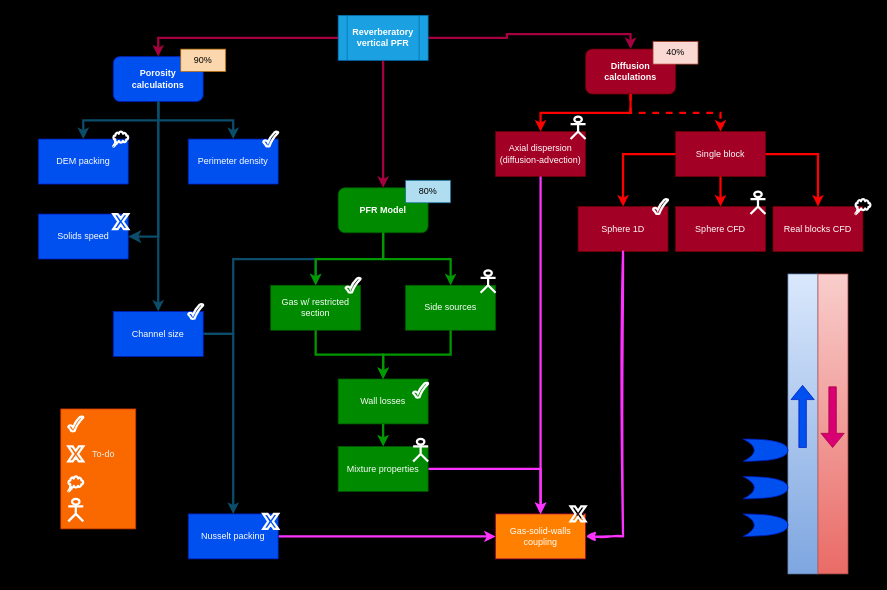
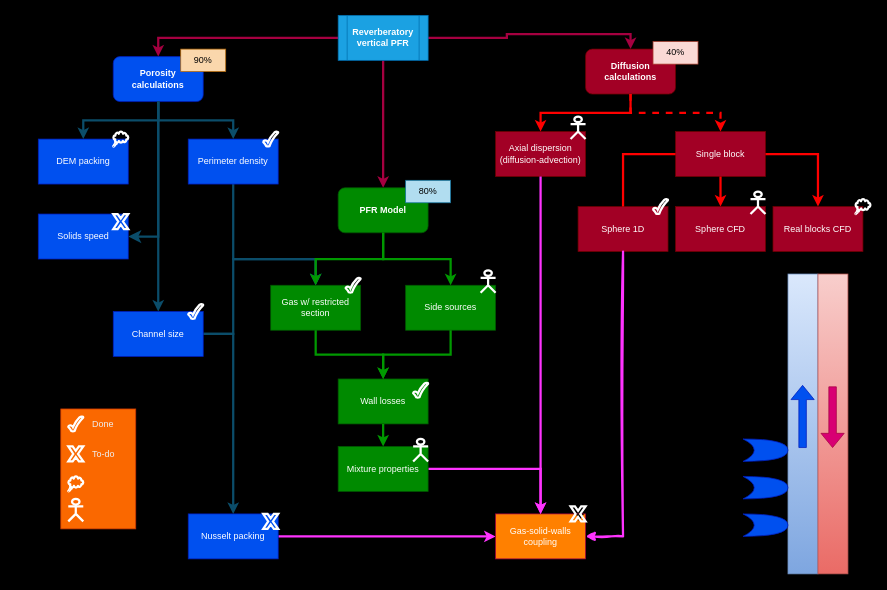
  <mxCell id="0" />
  <mxCell id="1" parent="0" />
  <mxCell id="2" style="edgeStyle=orthogonalEdgeStyle;rounded=0;orthogonalLoop=1;jettySize=auto;html=1;entryX=0.5;entryY=0;entryDx=0;entryDy=0;strokeColor=#A50040;strokeWidth=3;fillColor=#d80073;" edge="1" parent="1" source="5" target="33"><mxGeometry relative="1" as="geometry" /></mxCell>
  <mxCell id="3" style="edgeStyle=orthogonalEdgeStyle;rounded=0;orthogonalLoop=1;jettySize=auto;html=1;entryX=0.5;entryY=0;entryDx=0;entryDy=0;strokeColor=#A50040;strokeWidth=3;fillColor=#d80073;" edge="1" parent="1" source="5" target="7"><mxGeometry relative="1" as="geometry" /></mxCell>
  <mxCell id="4" style="edgeStyle=orthogonalEdgeStyle;rounded=0;orthogonalLoop=1;jettySize=auto;html=1;entryX=0.5;entryY=0;entryDx=0;entryDy=0;strokeColor=#A50040;strokeWidth=3;fillColor=#d80073;" edge="1" parent="1" source="5" target="40"><mxGeometry relative="1" as="geometry" /></mxCell>
  <mxCell id="5" value="Reverberatory vertical PFR" style="shape=process;whiteSpace=wrap;html=1;backgroundOutline=1;fontStyle=1;fillColor=#1ba1e2;fontColor=#ffffff;strokeColor=#006EAF;" vertex="1" parent="1"><mxGeometry x="450" y="20" width="120" height="60" as="geometry" /></mxCell>
  <mxCell id="6" value="" style="group" connectable="0" vertex="1" parent="1"><mxGeometry x="660" y="65" width="500" height="270" as="geometry" /></mxCell>
  <mxCell id="7" value="&lt;b&gt;Diffusion calculations&lt;/b&gt;" style="rounded=1;whiteSpace=wrap;html=1;strokeColor=#6F0000;fontColor=#ffffff;fillColor=#a20025;" vertex="1" parent="6"><mxGeometry x="120" width="120" height="60" as="geometry" /></mxCell>
  <mxCell id="8" value="Axial dispersion&lt;br&gt;(diffusion-advection)" style="rounded=0;whiteSpace=wrap;html=1;strokeColor=#6F0000;fontColor=#ffffff;fillColor=#a20025;" vertex="1" parent="6"><mxGeometry y="110" width="120" height="60" as="geometry" /></mxCell>
  <mxCell id="9" value="Single block" style="rounded=0;whiteSpace=wrap;html=1;strokeColor=#6F0000;fontColor=#ffffff;fillColor=#a20025;" vertex="1" parent="6"><mxGeometry x="240" y="110" width="120" height="60" as="geometry" /></mxCell>
  <mxCell id="10" value="Sphere 1D" style="rounded=0;whiteSpace=wrap;html=1;strokeColor=#6F0000;fontColor=#ffffff;fillColor=#a20025;" vertex="1" parent="6"><mxGeometry x="110" y="210" width="120" height="60" as="geometry" /></mxCell>
  <mxCell id="11" value="Sphere CFD" style="rounded=0;whiteSpace=wrap;html=1;strokeColor=#6F0000;fontColor=#ffffff;fillColor=#a20025;" vertex="1" parent="6"><mxGeometry x="240" y="210" width="120" height="60" as="geometry" /></mxCell>
  <mxCell id="12" value="Real blocks CFD" style="rounded=0;whiteSpace=wrap;html=1;strokeColor=#6F0000;fontColor=#ffffff;fillColor=#a20025;" vertex="1" parent="6"><mxGeometry x="370" y="210" width="120" height="60" as="geometry" /></mxCell>
  <mxCell id="13" style="edgeStyle=orthogonalEdgeStyle;rounded=0;orthogonalLoop=1;jettySize=auto;html=1;strokeColor=#FF0000;strokeWidth=3;" edge="1" parent="6" source="7" target="8"><mxGeometry relative="1" as="geometry" /></mxCell>
  <mxCell id="14" style="edgeStyle=orthogonalEdgeStyle;rounded=0;orthogonalLoop=1;jettySize=auto;html=1;strokeColor=#FF0000;strokeWidth=3;dashed=1;" edge="1" parent="6" source="7" target="9"><mxGeometry relative="1" as="geometry" /></mxCell>
- <mxCell id="15" style="edgeStyle=orthogonalEdgeStyle;rounded=0;orthogonalLoop=1;jettySize=auto;html=1;entryX=0.5;entryY=0;entryDx=0;entryDy=0;strokeColor=#FF0000;strokeWidth=3;" edge="1" parent="6" source="9" target="10"><mxGeometry relative="1" as="geometry" /></mxCell>
+ <mxCell id="15" style="edgeStyle=orthogonalEdgeStyle;rounded=0;orthogonalLoop=1;jettySize=auto;html=1;entryX=0.5;entryY=0;entryDx=0;entryDy=0;strokeColor=#FF0000;strokeWidth=3;endArrow=none;" edge="1" parent="6" source="9" target="10"><mxGeometry relative="1" as="geometry" /></mxCell>
  <mxCell id="16" style="edgeStyle=orthogonalEdgeStyle;rounded=0;orthogonalLoop=1;jettySize=auto;html=1;entryX=0.5;entryY=0;entryDx=0;entryDy=0;strokeColor=#FF0000;strokeWidth=3;" edge="1" parent="6" source="9" target="11"><mxGeometry relative="1" as="geometry" /></mxCell>
  <mxCell id="17" style="edgeStyle=orthogonalEdgeStyle;rounded=0;orthogonalLoop=1;jettySize=auto;html=1;entryX=0.5;entryY=0;entryDx=0;entryDy=0;strokeColor=#FF0000;strokeWidth=3;" edge="1" parent="6" source="9" target="12"><mxGeometry relative="1" as="geometry" /></mxCell>
  <mxCell id="18" value="" style="whiteSpace=wrap;html=1;shape=mxgraph.basic.cloud_callout;strokeColor=#FFFFFF;fontColor=#EEEEEE;fillColor=none;strokeWidth=3;" vertex="1" parent="6"><mxGeometry x="480" y="200" width="20" height="20" as="geometry" /></mxCell>
  <mxCell id="19" value="" style="verticalLabelPosition=bottom;verticalAlign=top;html=1;shape=mxgraph.basic.tick;strokeColor=#FFFFFF;fontColor=#EEEEEE;fillColor=none;strokeWidth=3;" vertex="1" parent="6"><mxGeometry x="210" y="200" width="20" height="20" as="geometry" /></mxCell>
  <mxCell id="20" value="" style="shape=umlActor;verticalLabelPosition=bottom;verticalAlign=top;outlineConnect=0;strokeColor=#FFFFFF;fontColor=#EEEEEE;fillColor=none;strokeWidth=3;html=1;" vertex="1" parent="6"><mxGeometry x="100" y="90" width="20" height="30" as="geometry" /></mxCell>
  <mxCell id="21" value="" style="shape=umlActor;verticalLabelPosition=bottom;verticalAlign=top;outlineConnect=0;strokeColor=#FFFFFF;fontColor=#EEEEEE;fillColor=none;strokeWidth=3;html=1;" vertex="1" parent="6"><mxGeometry x="340" y="190" width="20" height="30" as="geometry" /></mxCell>
  <mxCell id="22" value="40%" style="text;html=1;strokeColor=#ae4132;fillColor=#fad9d5;align=center;verticalAlign=middle;whiteSpace=wrap;rounded=0;" vertex="1" parent="6"><mxGeometry x="210" y="-10" width="60" height="30" as="geometry" /></mxCell>
  <mxCell id="23" style="edgeStyle=orthogonalEdgeStyle;rounded=0;orthogonalLoop=1;jettySize=auto;html=1;exitX=1;exitY=0.5;exitDx=0;exitDy=0;strokeColor=#0B4D6A;strokeWidth=3;jumpStyle=arc;jumpSize=15;" edge="1" parent="1" source="52" target="41"><mxGeometry relative="1" as="geometry"><Array as="points"><mxPoint x="310" y="445" /><mxPoint x="310" y="345" /><mxPoint x="420" y="345" /></Array></mxGeometry></mxCell>
  <mxCell id="24" style="edgeStyle=orthogonalEdgeStyle;rounded=0;orthogonalLoop=1;jettySize=auto;html=1;strokeColor=#FF33FF;strokeWidth=3;" edge="1" parent="1" source="25" target="28"><mxGeometry relative="1" as="geometry" /></mxCell>
  <mxCell id="25" value="Nusselt packing" style="rounded=0;whiteSpace=wrap;html=1;strokeColor=#001DBC;fontColor=#ffffff;fillColor=#0050ef;labelBackgroundColor=none;" vertex="1" parent="1"><mxGeometry x="250" y="685" width="120" height="60" as="geometry" /></mxCell>
  <mxCell id="26" style="edgeStyle=orthogonalEdgeStyle;rounded=0;orthogonalLoop=1;jettySize=auto;html=1;exitX=1;exitY=0.5;exitDx=0;exitDy=0;strokeColor=#0B4D6A;fontColor=default;labelBackgroundColor=none;strokeWidth=3;jumpStyle=none;" edge="1" parent="1" source="52" target="25"><mxGeometry relative="1" as="geometry"><Array as="points"><mxPoint x="310" y="445" /></Array></mxGeometry></mxCell>
+ <mxCell id="27" style="edgeStyle=orthogonalEdgeStyle;rounded=0;orthogonalLoop=1;jettySize=auto;html=1;strokeColor=#0B4D6A;strokeWidth=3;jumpStyle=arc;exitX=0.5;exitY=1;exitDx=0;exitDy=0;jumpSize=15;" edge="1" parent="1" source="34" target="41"><mxGeometry relative="1" as="geometry"><mxPoint x="200" y="335" as="sourcePoint" /><mxPoint x="270" y="405" as="targetPoint" /><Array as="points"><mxPoint x="310" y="345" /><mxPoint x="420" y="345" /></Array></mxGeometry></mxCell>
  <mxCell id="28" value="Gas-solid-walls coupling" style="rounded=0;whiteSpace=wrap;html=1;strokeColor=#A50040;fontColor=#ffffff;fillColor=#FF8000;" vertex="1" parent="1"><mxGeometry x="660" y="685" width="120" height="60" as="geometry" /></mxCell>
  <mxCell id="29" style="edgeStyle=orthogonalEdgeStyle;rounded=0;orthogonalLoop=1;jettySize=auto;html=1;exitX=0.5;exitY=1;exitDx=0;exitDy=0;strokeColor=#FF33FF;strokeWidth=3;" edge="1" parent="1" source="8" target="28"><mxGeometry relative="1" as="geometry" /></mxCell>
  <mxCell id="30" value="" style="group" connectable="0" vertex="1" parent="1"><mxGeometry x="20" y="75" width="380" height="200" as="geometry" /></mxCell>
  <mxCell id="31" value="DEM packing" style="rounded=0;whiteSpace=wrap;html=1;strokeColor=#001DBC;fontColor=#ffffff;fillColor=#0050ef;" vertex="1" parent="30"><mxGeometry x="30" y="110" width="120" height="60" as="geometry" /></mxCell>
  <mxCell id="32" style="edgeStyle=orthogonalEdgeStyle;rounded=0;orthogonalLoop=1;jettySize=auto;html=1;strokeColor=#0B4D6A;strokeWidth=3;exitX=0.5;exitY=1;exitDx=0;exitDy=0;" edge="1" parent="30" source="33" target="31"><mxGeometry relative="1" as="geometry" /></mxCell>
  <mxCell id="33" value="Porosity calculations" style="rounded=1;whiteSpace=wrap;html=1;labelBackgroundColor=none;fillColor=#0050ef;strokeColor=#001DBC;fontColor=#ffffff;fontStyle=1" vertex="1" parent="30"><mxGeometry x="130" width="120" height="60" as="geometry" /></mxCell>
  <mxCell id="34" value="&lt;span style=&quot;font-weight: normal;&quot;&gt;Perimeter density&lt;/span&gt;" style="rounded=0;whiteSpace=wrap;html=1;strokeColor=#001DBC;fontColor=#ffffff;fillColor=#0050ef;labelBackgroundColor=none;fontStyle=1" vertex="1" parent="30"><mxGeometry x="230" y="110" width="120" height="60" as="geometry" /></mxCell>
  <mxCell id="35" style="edgeStyle=orthogonalEdgeStyle;rounded=0;orthogonalLoop=1;jettySize=auto;html=1;strokeColor=#0B4D6A;fontColor=default;labelBackgroundColor=none;strokeWidth=3;" edge="1" parent="30" source="33" target="34"><mxGeometry relative="1" as="geometry" /></mxCell>
  <mxCell id="36" value="" style="verticalLabelPosition=bottom;verticalAlign=top;html=1;shape=mxgraph.basic.tick;strokeColor=#FFFFFF;fontColor=#EEEEEE;fillColor=none;strokeWidth=3;" vertex="1" parent="30"><mxGeometry x="330" y="100" width="20" height="20" as="geometry" /></mxCell>
  <mxCell id="37" value="" style="whiteSpace=wrap;html=1;shape=mxgraph.basic.cloud_callout;strokeColor=#FFFFFF;fontColor=#EEEEEE;fillColor=none;strokeWidth=3;" vertex="1" parent="30"><mxGeometry x="130" y="100" width="20" height="20" as="geometry" /></mxCell>
  <mxCell id="38" value="90%" style="text;html=1;strokeColor=#b46504;fillColor=#fad7ac;align=center;verticalAlign=middle;whiteSpace=wrap;rounded=0;" vertex="1" parent="30"><mxGeometry x="220" y="-10" width="60" height="30" as="geometry" /></mxCell>
  <mxCell id="39" value="" style="group" connectable="0" vertex="1" parent="1"><mxGeometry x="360" y="250" width="300" height="330" as="geometry" /></mxCell>
  <mxCell id="40" value="PFR Model" style="rounded=1;whiteSpace=wrap;html=1;fontStyle=1;fillColor=#008a00;fontColor=#ffffff;strokeColor=#005700;" vertex="1" parent="39"><mxGeometry x="90" width="120" height="60" as="geometry" /></mxCell>
  <mxCell id="41" value="Gas w/ restricted section" style="rounded=0;whiteSpace=wrap;html=1;fillColor=#008a00;fontColor=#ffffff;strokeColor=#005700;" vertex="1" parent="39"><mxGeometry y="130" width="120" height="60" as="geometry" /></mxCell>
  <mxCell id="42" value="Wall losses" style="rounded=0;whiteSpace=wrap;html=1;strokeColor=#005700;fontColor=#ffffff;fillColor=#008a00;" vertex="1" parent="39"><mxGeometry x="90" y="255" width="120" height="60" as="geometry" /></mxCell>
  <mxCell id="43" value="Side sources" style="rounded=0;whiteSpace=wrap;html=1;strokeColor=#005700;fontColor=#ffffff;fillColor=#008a00;" vertex="1" parent="39"><mxGeometry x="180" y="130" width="120" height="60" as="geometry" /></mxCell>
  <mxCell id="44" style="edgeStyle=orthogonalEdgeStyle;rounded=0;orthogonalLoop=1;jettySize=auto;html=1;exitX=0.5;exitY=1;exitDx=0;exitDy=0;entryX=0.5;entryY=0;entryDx=0;entryDy=0;strokeColor=#009900;strokeWidth=3;" edge="1" parent="39" source="40" target="41"><mxGeometry relative="1" as="geometry" /></mxCell>
  <mxCell id="45" style="edgeStyle=orthogonalEdgeStyle;rounded=0;orthogonalLoop=1;jettySize=auto;html=1;exitX=0.5;exitY=1;exitDx=0;exitDy=0;strokeColor=#009900;strokeWidth=3;" edge="1" parent="39" source="41" target="42"><mxGeometry relative="1" as="geometry" /></mxCell>
  <mxCell id="46" style="edgeStyle=orthogonalEdgeStyle;rounded=0;orthogonalLoop=1;jettySize=auto;html=1;entryX=0.5;entryY=0;entryDx=0;entryDy=0;strokeColor=#009900;strokeWidth=3;" edge="1" parent="39" source="40" target="43"><mxGeometry relative="1" as="geometry" /></mxCell>
  <mxCell id="47" style="edgeStyle=orthogonalEdgeStyle;rounded=0;orthogonalLoop=1;jettySize=auto;html=1;strokeColor=#009900;strokeWidth=3;" edge="1" parent="39" source="43" target="42"><mxGeometry relative="1" as="geometry" /></mxCell>
  <mxCell id="48" value="" style="verticalLabelPosition=bottom;verticalAlign=top;html=1;shape=mxgraph.basic.tick;strokeColor=#FFFFFF;fontColor=#EEEEEE;fillColor=none;strokeWidth=3;" vertex="1" parent="39"><mxGeometry x="100" y="120" width="20" height="20" as="geometry" /></mxCell>
  <mxCell id="49" value="" style="verticalLabelPosition=bottom;verticalAlign=top;html=1;shape=mxgraph.basic.tick;strokeColor=#FFFFFF;fontColor=#EEEEEE;fillColor=none;strokeWidth=3;" vertex="1" parent="39"><mxGeometry x="190" y="260" width="20" height="20" as="geometry" /></mxCell>
  <mxCell id="50" value="" style="shape=umlActor;verticalLabelPosition=bottom;verticalAlign=top;outlineConnect=0;strokeColor=#FFFFFF;fontColor=#EEEEEE;fillColor=none;strokeWidth=3;html=1;" vertex="1" parent="39"><mxGeometry x="280" y="110" width="20" height="30" as="geometry" /></mxCell>
  <mxCell id="51" value="80%" style="text;html=1;strokeColor=#10739e;fillColor=#b1ddf0;align=center;verticalAlign=middle;whiteSpace=wrap;rounded=0;" vertex="1" parent="39"><mxGeometry x="180" y="-10" width="60" height="30" as="geometry" /></mxCell>
  <mxCell id="52" value="&lt;span style=&quot;font-weight: normal;&quot;&gt;Channel size&lt;/span&gt;" style="rounded=0;whiteSpace=wrap;html=1;strokeColor=#001DBC;fontColor=#ffffff;fillColor=#0050ef;labelBackgroundColor=none;fontStyle=1" vertex="1" parent="1"><mxGeometry x="150" y="415" width="120" height="60" as="geometry" /></mxCell>
  <mxCell id="53" style="edgeStyle=orthogonalEdgeStyle;rounded=0;orthogonalLoop=1;jettySize=auto;html=1;exitX=0.5;exitY=1;exitDx=0;exitDy=0;entryX=0.5;entryY=0;entryDx=0;entryDy=0;strokeColor=#0B4D6A;fontColor=default;labelBackgroundColor=none;strokeWidth=3;" edge="1" parent="1" source="33" target="52"><mxGeometry relative="1" as="geometry" /></mxCell>
  <mxCell id="54" value="" style="verticalLabelPosition=bottom;verticalAlign=top;html=1;shape=mxgraph.basic.tick;strokeColor=#FFFFFF;fontColor=#EEEEEE;fillColor=none;strokeWidth=3;" vertex="1" parent="1"><mxGeometry x="250" y="405" width="20" height="20" as="geometry" /></mxCell>
  <mxCell id="55" value="" style="verticalLabelPosition=bottom;verticalAlign=top;html=1;shape=mxgraph.basic.x;strokeColor=#FFFFFF;fontColor=#EEEEEE;fillColor=none;strokeWidth=3;" vertex="1" parent="1"><mxGeometry x="350" y="685" width="20" height="20" as="geometry" /></mxCell>
  <mxCell id="56" style="edgeStyle=none;curved=1;rounded=0;orthogonalLoop=1;jettySize=auto;html=1;exitX=0.5;exitY=0.71;exitDx=0;exitDy=0;exitPerimeter=0;fontSize=12;startSize=8;endSize=8;" edge="1" parent="1" source="57" target="28"><mxGeometry relative="1" as="geometry" /></mxCell>
  <mxCell id="57" value="" style="verticalLabelPosition=bottom;verticalAlign=top;html=1;shape=mxgraph.basic.x;strokeColor=#FFFFFF;fontColor=#EEEEEE;fillColor=none;strokeWidth=3;" vertex="1" parent="1"><mxGeometry x="760" y="675" width="20" height="20" as="geometry" /></mxCell>
  <mxCell id="58" value="" style="group;fillColor=#fa6800;fontColor=#000000;strokeColor=#C73500;perimeterSpacing=0;shadow=1;perimeter=rectanglePerimeter;rounded=0;glass=0;spacingTop=0;spacingLeft=0;" connectable="0" vertex="1" parent="1"><mxGeometry x="80" y="545" width="100" height="160" as="geometry" /></mxCell>
  <mxCell id="59" value="" style="verticalLabelPosition=bottom;verticalAlign=top;html=1;shape=mxgraph.basic.x;strokeColor=#FFFFFF;fontColor=#EEEEEE;fillColor=none;strokeWidth=3;" vertex="1" parent="58"><mxGeometry x="10" y="50" width="20" height="20" as="geometry" /></mxCell>
  <mxCell id="60" value="" style="verticalLabelPosition=bottom;verticalAlign=top;html=1;shape=mxgraph.basic.tick;strokeColor=#FFFFFF;fontColor=#EEEEEE;fillColor=none;strokeWidth=3;" vertex="1" parent="58"><mxGeometry x="10" y="10" width="20" height="20" as="geometry" /></mxCell>
  <mxCell id="61" value="" style="whiteSpace=wrap;html=1;shape=mxgraph.basic.cloud_callout;strokeColor=#FFFFFF;fontColor=#EEEEEE;fillColor=none;strokeWidth=3;" vertex="1" parent="58"><mxGeometry x="10" y="90" width="20" height="20" as="geometry" /></mxCell>
  <mxCell id="62" value="" style="shape=umlActor;verticalLabelPosition=bottom;verticalAlign=top;outlineConnect=0;strokeColor=#FFFFFF;fontColor=#EEEEEE;fillColor=none;strokeWidth=3;html=1;" vertex="1" parent="58"><mxGeometry x="10" y="120" width="20" height="30" as="geometry" /></mxCell>
+ <mxCell id="63" value="Done" style="text;html=1;strokeColor=none;fillColor=none;align=left;verticalAlign=middle;whiteSpace=wrap;rounded=0;fontColor=#EEEEEE;" vertex="1" parent="58"><mxGeometry x="40" y="5" width="60" height="30" as="geometry" /></mxCell>
  <mxCell id="64" value="To-do" style="text;html=1;strokeColor=none;fillColor=none;align=left;verticalAlign=middle;whiteSpace=wrap;rounded=0;fontColor=#EEEEEE;" vertex="1" parent="58"><mxGeometry x="40" y="45" width="60" height="30" as="geometry" /></mxCell>
  <mxCell id="65" value="" style="group" connectable="0" vertex="1" parent="1"><mxGeometry x="990" y="365" width="140" height="400" as="geometry" /></mxCell>
  <mxCell id="66" value="" style="rounded=0;whiteSpace=wrap;html=1;strokeColor=#6c8ebf;fillColor=#dae8fc;gradientColor=#7ea6e0;" vertex="1" parent="65"><mxGeometry x="60" width="40" height="400" as="geometry" /></mxCell>
  <mxCell id="67" value="" style="rounded=0;whiteSpace=wrap;html=1;strokeColor=#b85450;fillColor=#f8cecc;gradientColor=#ea6b66;" vertex="1" parent="65"><mxGeometry x="100" width="40" height="400" as="geometry" /></mxCell>
  <mxCell id="68" value="" style="shape=flexArrow;endArrow=classic;html=1;rounded=0;strokeColor=#001DBC;fillColor=#0050ef;" edge="1" parent="65"><mxGeometry width="50" height="50" relative="1" as="geometry"><mxPoint x="79.5" y="232" as="sourcePoint" /><mxPoint x="79.5" y="148" as="targetPoint" /></mxGeometry></mxCell>
  <mxCell id="69" value="" style="shape=flexArrow;endArrow=classic;html=1;rounded=0;strokeColor=#A50040;fillColor=#d80073;" edge="1" parent="65"><mxGeometry width="50" height="50" relative="1" as="geometry"><mxPoint x="119.5" y="150" as="sourcePoint" /><mxPoint x="119.5" y="232" as="targetPoint" /></mxGeometry></mxCell>
  <mxCell id="70" value="" style="shape=xor;whiteSpace=wrap;html=1;strokeColor=#001DBC;fontColor=#ffffff;fillColor=#0050ef;" vertex="1" parent="65"><mxGeometry y="270" width="60" height="30" as="geometry" /></mxCell>
  <mxCell id="71" value="" style="shape=xor;whiteSpace=wrap;html=1;strokeColor=#001DBC;fontColor=#ffffff;fillColor=#0050ef;" vertex="1" parent="65"><mxGeometry y="220" width="60" height="30" as="geometry" /></mxCell>
  <mxCell id="72" value="" style="shape=xor;whiteSpace=wrap;html=1;strokeColor=#001DBC;fontColor=#ffffff;fillColor=#0050ef;" vertex="1" parent="65"><mxGeometry y="320" width="60" height="30" as="geometry" /></mxCell>
  <mxCell id="73" value="&lt;span style=&quot;font-weight: normal;&quot;&gt;Solids speed&lt;/span&gt;" style="rounded=0;whiteSpace=wrap;html=1;strokeColor=#001DBC;fontColor=#ffffff;fillColor=#0050ef;labelBackgroundColor=none;fontStyle=1" vertex="1" parent="1"><mxGeometry x="50" y="285" width="120" height="60" as="geometry" /></mxCell>
  <mxCell id="74" style="edgeStyle=orthogonalEdgeStyle;rounded=0;orthogonalLoop=1;jettySize=auto;html=1;entryX=0.5;entryY=0;entryDx=0;entryDy=0;strokeColor=#FF33FF;strokeWidth=3;" edge="1" parent="1" source="75" target="28"><mxGeometry relative="1" as="geometry" /></mxCell>
  <mxCell id="75" value="Mixture properties" style="rounded=0;whiteSpace=wrap;html=1;strokeColor=#005700;fontColor=#ffffff;fillColor=#008a00;" vertex="1" parent="1"><mxGeometry x="450" y="595" width="120" height="60" as="geometry" /></mxCell>
  <mxCell id="76" style="edgeStyle=orthogonalEdgeStyle;rounded=0;orthogonalLoop=1;jettySize=auto;html=1;strokeColor=#009900;strokeWidth=3;" edge="1" parent="1" source="42" target="75"><mxGeometry relative="1" as="geometry" /></mxCell>
  <mxCell id="77" style="edgeStyle=orthogonalEdgeStyle;rounded=0;orthogonalLoop=1;jettySize=auto;html=1;entryX=1;entryY=0.5;entryDx=0;entryDy=0;fontSize=12;startSize=8;endSize=8;strokeWidth=3;strokeColor=#0B4D6A;" edge="1" parent="1" source="33" target="73"><mxGeometry relative="1" as="geometry" /></mxCell>
  <mxCell id="78" value="" style="verticalLabelPosition=bottom;verticalAlign=top;html=1;shape=mxgraph.basic.x;strokeColor=#FFFFFF;fontColor=#EEEEEE;fillColor=none;strokeWidth=3;" vertex="1" parent="1"><mxGeometry x="150" y="285" width="20" height="20" as="geometry" /></mxCell>
  <mxCell id="79" value="" style="shape=umlActor;verticalLabelPosition=bottom;verticalAlign=top;outlineConnect=0;strokeColor=#FFFFFF;fontColor=#EEEEEE;fillColor=none;strokeWidth=3;html=1;" vertex="1" parent="1"><mxGeometry x="550" y="585" width="20" height="30" as="geometry" /></mxCell>
  <mxCell id="80" style="edgeStyle=orthogonalEdgeStyle;rounded=0;sketch=1;hachureGap=4;jiggle=2;curveFitting=1;orthogonalLoop=1;jettySize=auto;html=1;entryX=1;entryY=0.5;entryDx=0;entryDy=0;fontFamily=Architects Daughter;fontSource=https%3A%2F%2Ffonts.googleapis.com%2Fcss%3Ffamily%3DArchitects%2BDaughter;fontSize=16;strokeWidth=3;strokeColor=#FF33FF;" edge="1" parent="1" source="10" target="28"><mxGeometry relative="1" as="geometry" /></mxCell>
